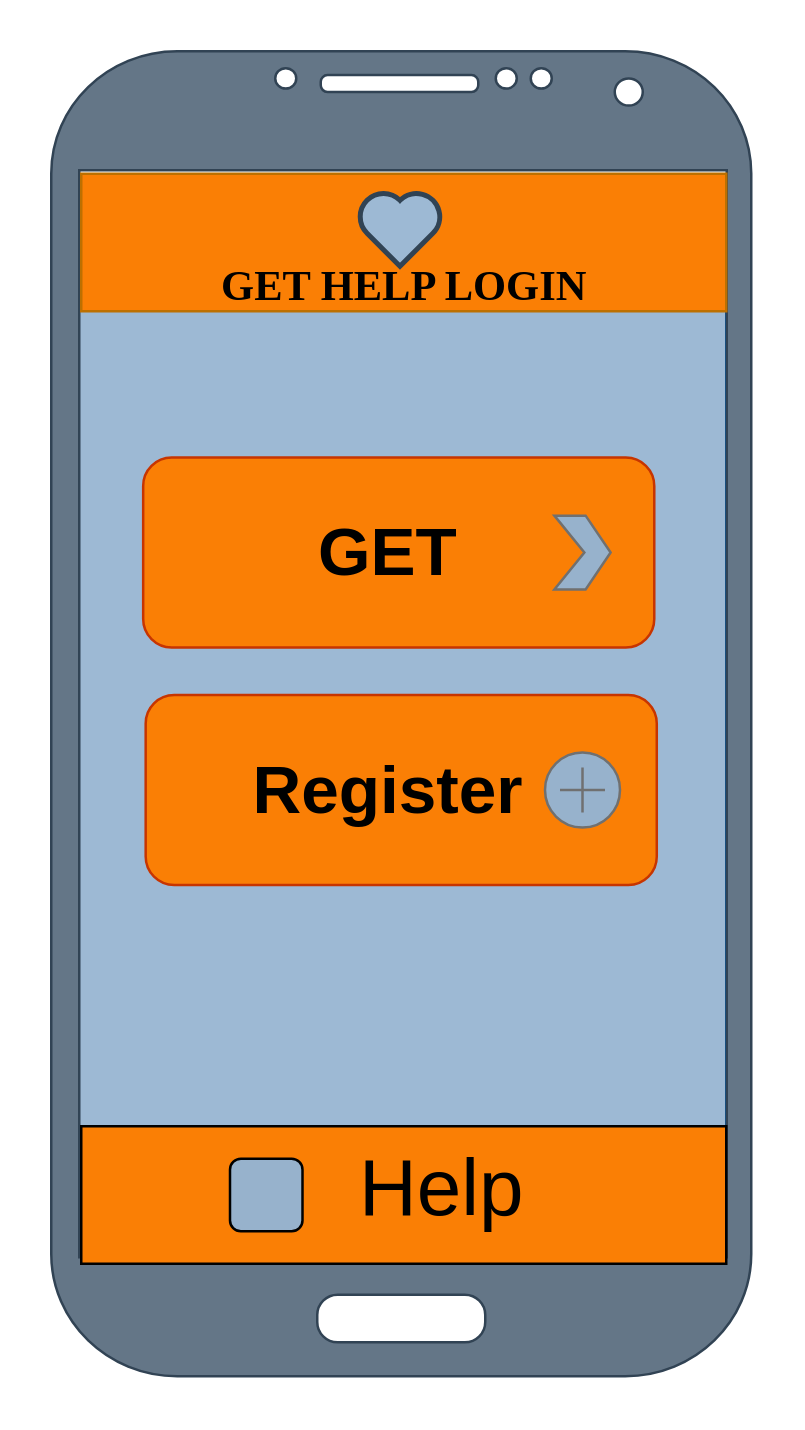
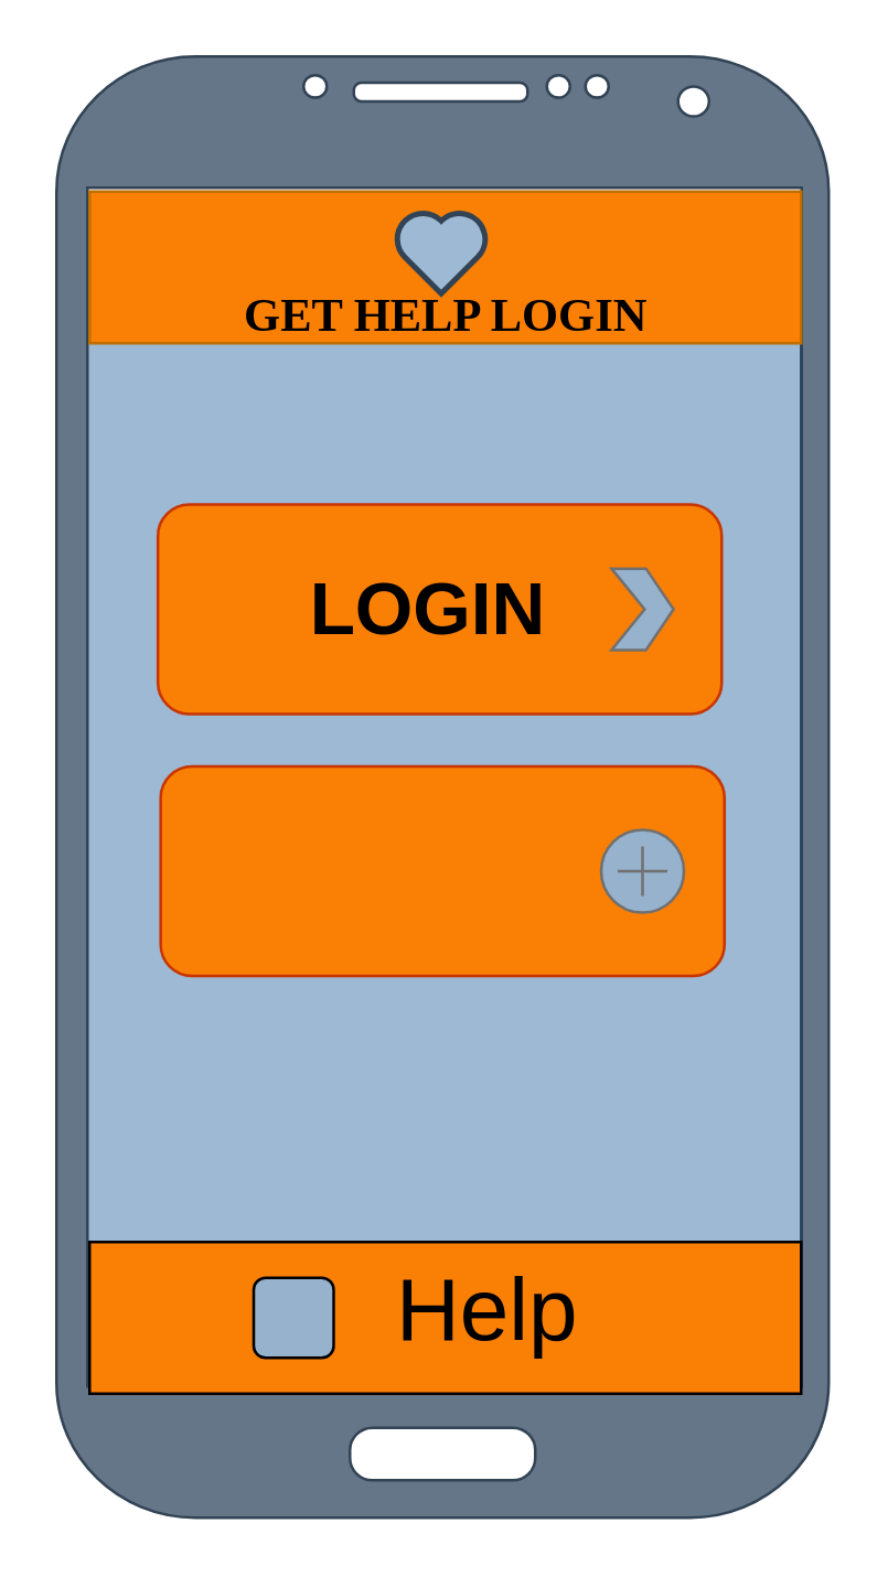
  <mxCell id="0" />
  <mxCell id="1" parent="0" />
  <mxCell id="2" value="" style="rounded=0;whiteSpace=wrap;html=1;strokeColor=#005AA8;fillColor=#9DB9D4;fontSize=22;" vertex="1" parent="1"><mxGeometry x="30" y="120" width="260" height="380" as="geometry" /></mxCell>
  <mxCell id="3" value="" style="verticalLabelPosition=bottom;verticalAlign=top;html=1;shadow=0;dashed=0;strokeWidth=1;shape=mxgraph.android.phone2;strokeColor=#314354;fillColor=#647687;fontColor=#ffffff;" parent="1" vertex="1"><mxGeometry x="20" y="20" width="280" height="530" as="geometry" /></mxCell>
  <mxCell id="4" value="" style="rounded=0;whiteSpace=wrap;html=1;strokeColor=#BD7000;fontColor=#ffffff;fillColor=#FA7F05;" parent="1" vertex="1"><mxGeometry x="32" y="69" width="258" height="55" as="geometry" /></mxCell>
  <mxCell id="5" value="&lt;font face=&quot;Ariel&quot; size=&quot;1&quot;&gt;&lt;b style=&quot;font-size: 17px&quot;&gt;GET HELP LOGIN&lt;/b&gt;&lt;/font&gt;" style="text;html=1;strokeColor=none;fillColor=none;align=center;verticalAlign=middle;whiteSpace=wrap;rounded=0;" parent="1" vertex="1"><mxGeometry x="83.5" y="106" width="155" height="18" as="geometry" /></mxCell>
  <mxCell id="6" value="" style="html=1;verticalLabelPosition=bottom;align=center;labelBackgroundColor=#ffffff;verticalAlign=top;strokeWidth=2;shadow=0;dashed=0;shape=mxgraph.ios7.icons.heart;aspect=fixed;strokeColor=#314354;fontColor=#ffffff;fillColor=#9DB9D4;" vertex="1" parent="1"><mxGeometry x="142.68" y="76" width="33.62" height="30" as="geometry" /></mxCell>
  <mxCell id="7" value="" style="rounded=0;whiteSpace=wrap;html=1;fillColor=#FA7F05;" vertex="1" parent="1"><mxGeometry x="32" y="450" width="258" height="55" as="geometry" /></mxCell>
  <mxCell id="8" value="" style="rounded=1;whiteSpace=wrap;html=1;aspect=fixed;strokeColor=#C73500;fontColor=#ffffff;fillColor=#FA7F05;" vertex="1" parent="1"><mxGeometry x="56.77" y="182.5" width="204.44" height="76" as="geometry" /></mxCell>
  <mxCell id="9" value="" style="rounded=1;whiteSpace=wrap;html=1;aspect=fixed;strokeColor=#C73500;fontColor=#ffffff;fillColor=#FA7F05;" vertex="1" parent="1"><mxGeometry x="57.77" y="277.5" width="204.44" height="76" as="geometry" /></mxCell>
- <mxCell id="10" value="GET" style="text;html=1;strokeColor=none;fillColor=none;align=center;verticalAlign=middle;whiteSpace=wrap;rounded=0;fontSize=27;fontStyle=1;aspect=fixed;" vertex="1" parent="1"><mxGeometry x="91.5" y="189" width="126" height="63" as="geometry" /></mxCell>
- <mxCell id="11" value="Register" style="text;html=1;strokeColor=none;fillColor=none;align=center;verticalAlign=middle;whiteSpace=wrap;rounded=0;fontSize=27;fontStyle=1;aspect=fixed;" vertex="1" parent="1"><mxGeometry x="91.5" y="284" width="126" height="63" as="geometry" /></mxCell>
+ <mxCell id="10" value="LOGIN" style="text;html=1;strokeColor=none;fillColor=none;align=center;verticalAlign=middle;whiteSpace=wrap;rounded=0;fontSize=27;fontStyle=1;aspect=fixed;" vertex="1" parent="1"><mxGeometry x="91.5" y="189" width="126" height="63" as="geometry" /></mxCell>
  <mxCell id="12" value="" style="rounded=1;whiteSpace=wrap;html=1;strokeWidth=1;aspect=fixed;fillColor=#97B2CC;" parent="1" vertex="1"><mxGeometry x="91.5" y="463" width="29" height="29" as="geometry" /></mxCell>
  <mxCell id="13" value="&lt;font style=&quot;font-size: 32px&quot;&gt;Help&lt;/font&gt;" style="text;html=1;align=center;verticalAlign=middle;resizable=0;points=[];autosize=1;" parent="1" vertex="1"><mxGeometry x="135.5" y="459.5" width="80" height="30" as="geometry" /></mxCell>
  <mxCell id="14" value="" style="shape=image;html=1;verticalAlign=top;verticalLabelPosition=bottom;labelBackgroundColor=#ffffff;imageAspect=0;image=https://cdn4.iconfinder.com/data/icons/basic-ui-2-line/32/information-mark-letter-info-sign-128.png;strokeWidth=1;aspect=fixed;" parent="1" vertex="1"><mxGeometry x="93.5" y="465" width="25" height="25" as="geometry" /></mxCell>
  <mxCell id="15" value="" style="html=1;shadow=0;dashed=0;align=center;verticalAlign=middle;shape=mxgraph.arrows2.arrow;dy=0;dx=10;notch=12;fillColor=#97B2CC;gradientColor=none;fontSize=27;strokeColor=#707070;" vertex="1" parent="1"><mxGeometry x="221.25" y="205.75" width="22.5" height="29.5" as="geometry" /></mxCell>
  <mxCell id="16" value="" style="html=1;verticalLabelPosition=bottom;align=center;labelBackgroundColor=#ffffff;verticalAlign=top;strokeWidth=1;shadow=0;dashed=0;shape=mxgraph.ios7.icons.add;fillColor=#97B2CC;gradientColor=none;fontSize=27;strokeColor=#707070;" vertex="1" parent="1"><mxGeometry x="217.5" y="300.5" width="30" height="30" as="geometry" /></mxCell>
